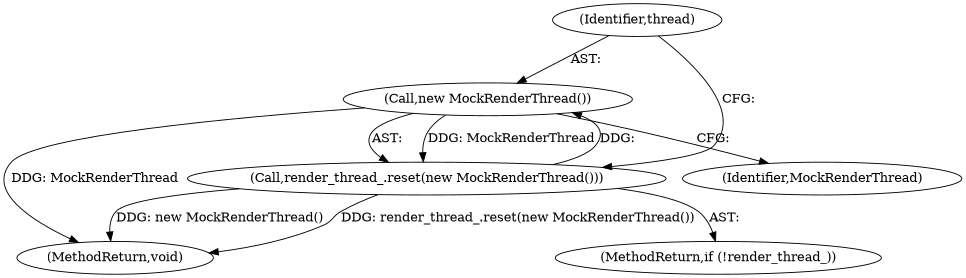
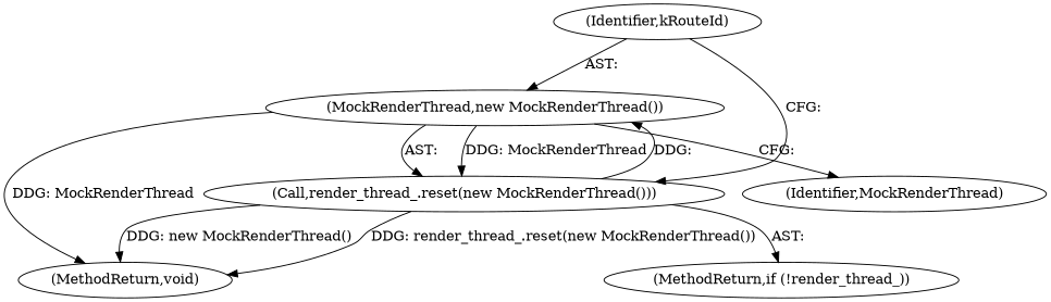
  digraph {
-   n1 [label="(Call,new MockRenderThread())"]
+   n1 [label="(MockRenderThread,new MockRenderThread())"]
    n2 [label="(Call,render_thread_.reset(new MockRenderThread()))"]
    n3 [label="(Identifier,MockRenderThread)"]
    n4 [label="(MethodReturn,void)"]
    n5 [label="(MethodReturn,if (!render_thread_))"]
-   n6 [label="(Identifier,thread)"]
+   n6 [label="(Identifier,kRouteId)"]
    n1 -> n2 [label="AST: "]
    n1 -> n2 [label="DDG: MockRenderThread"]
    n1 -> n3 [label="CFG: "]
    n1 -> n4 [label="DDG: MockRenderThread"]
    n2 -> n1 [label="DDG: "]
    n2 -> n4 [label="DDG: new MockRenderThread()"]
    n2 -> n4 [label="DDG: render_thread_.reset(new MockRenderThread())"]
    n2 -> n5 [label="AST: "]
    n6 -> n1 [label="AST: "]
    n6 -> n2 [label="CFG: "]
  }
